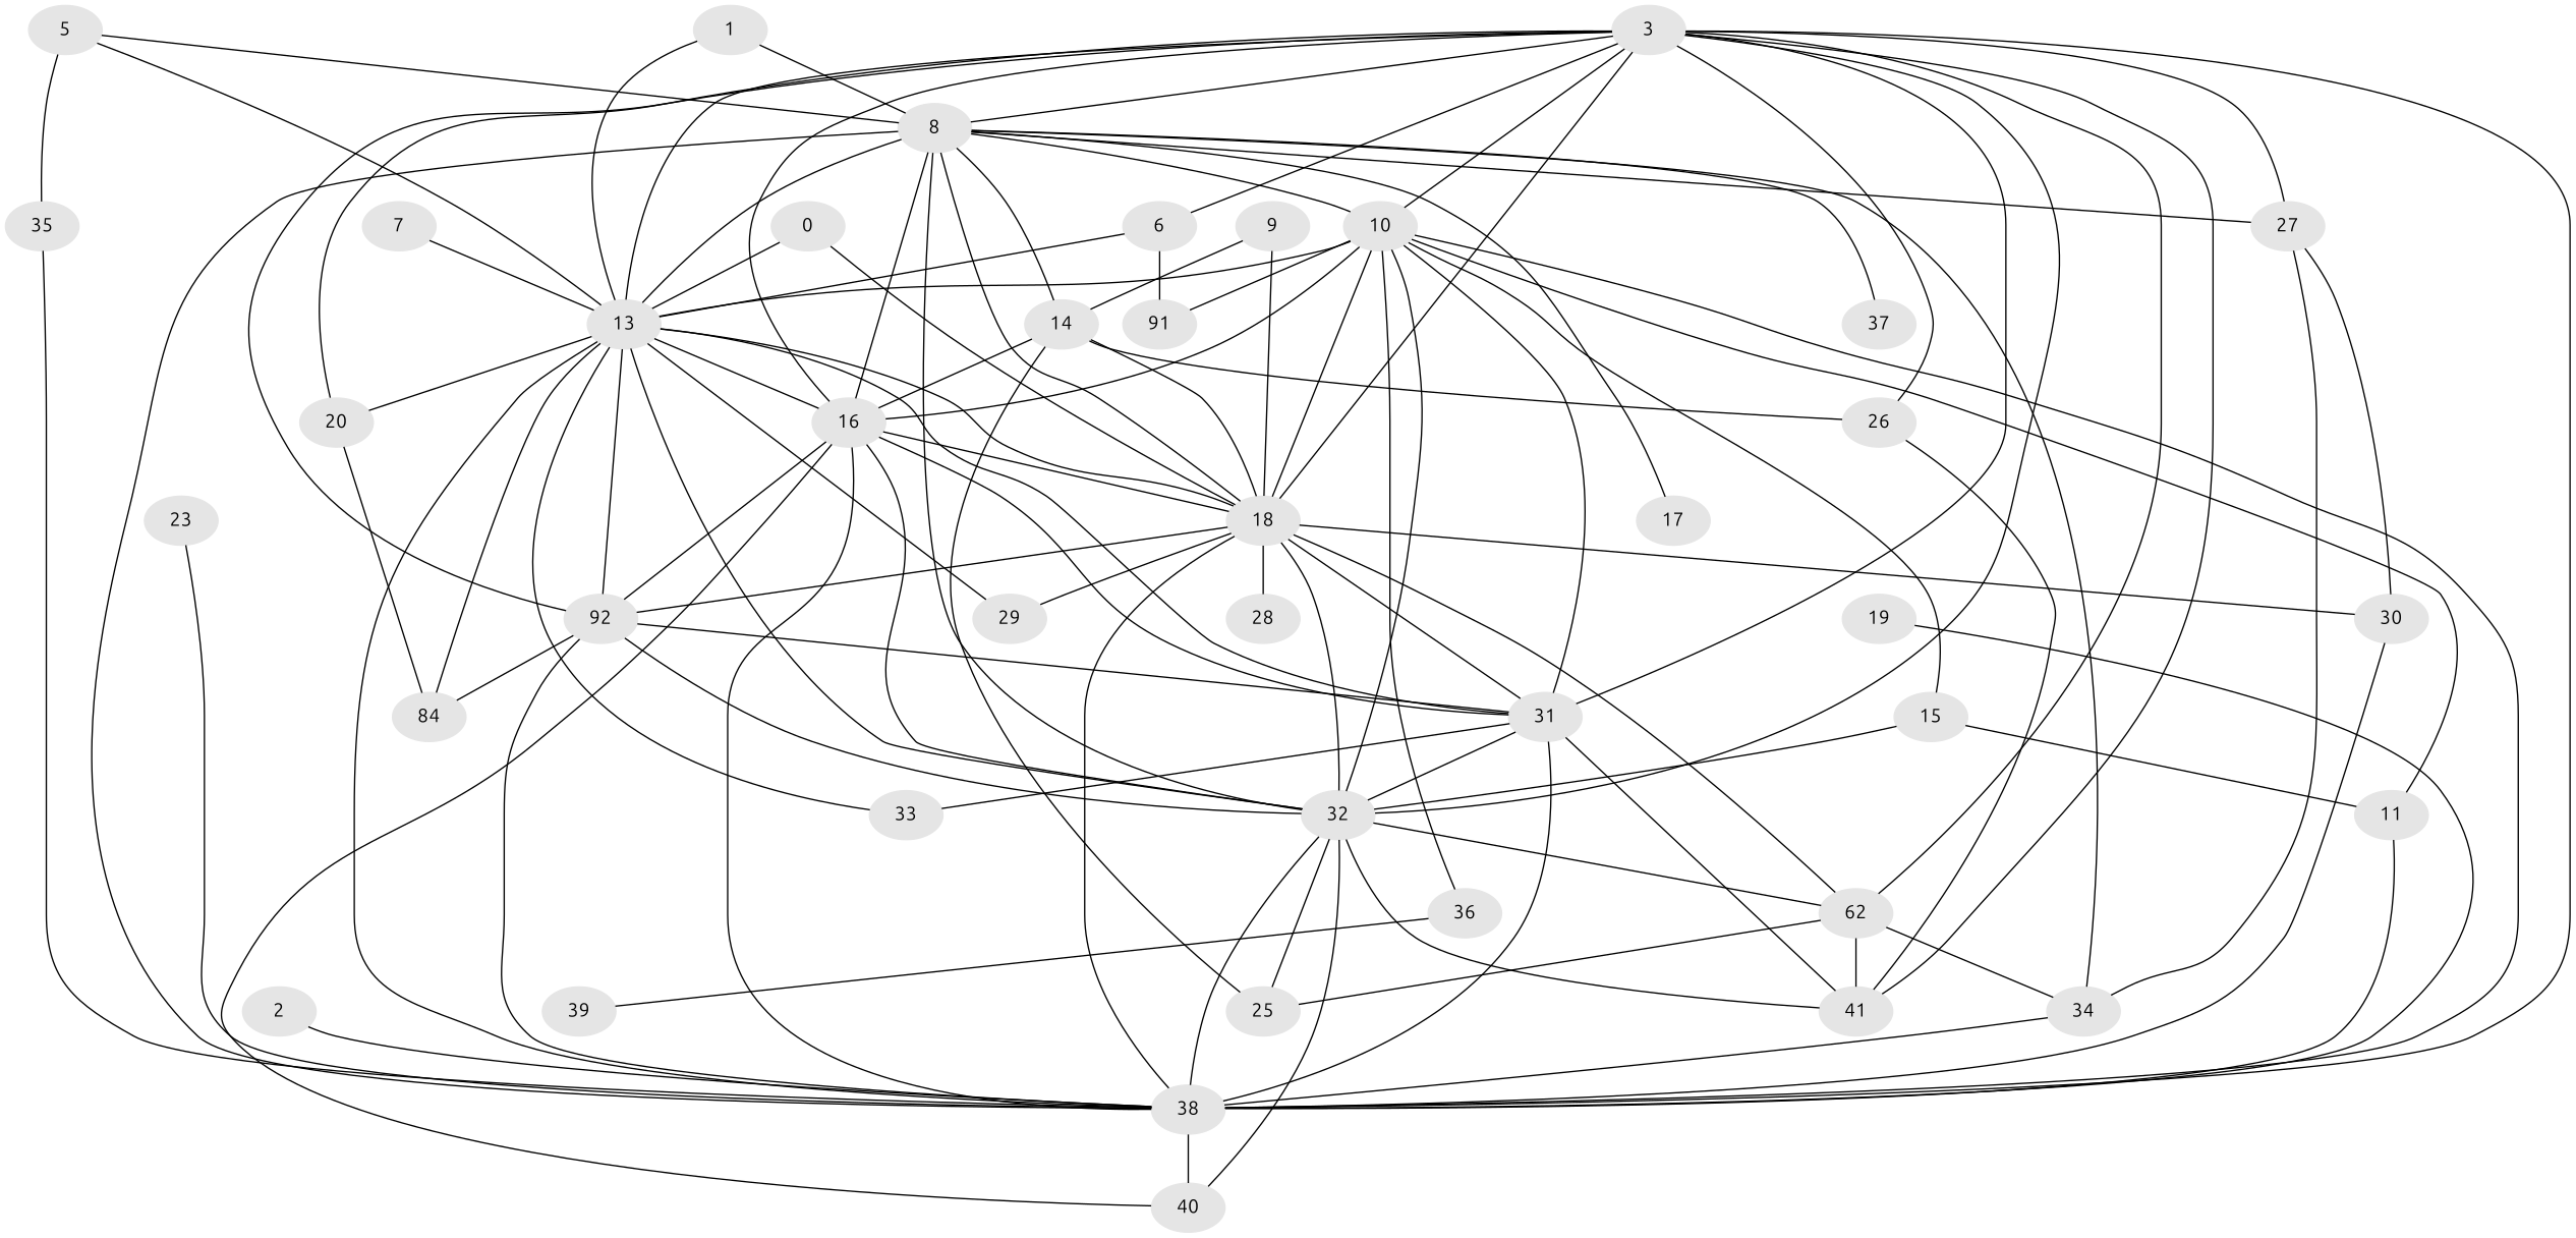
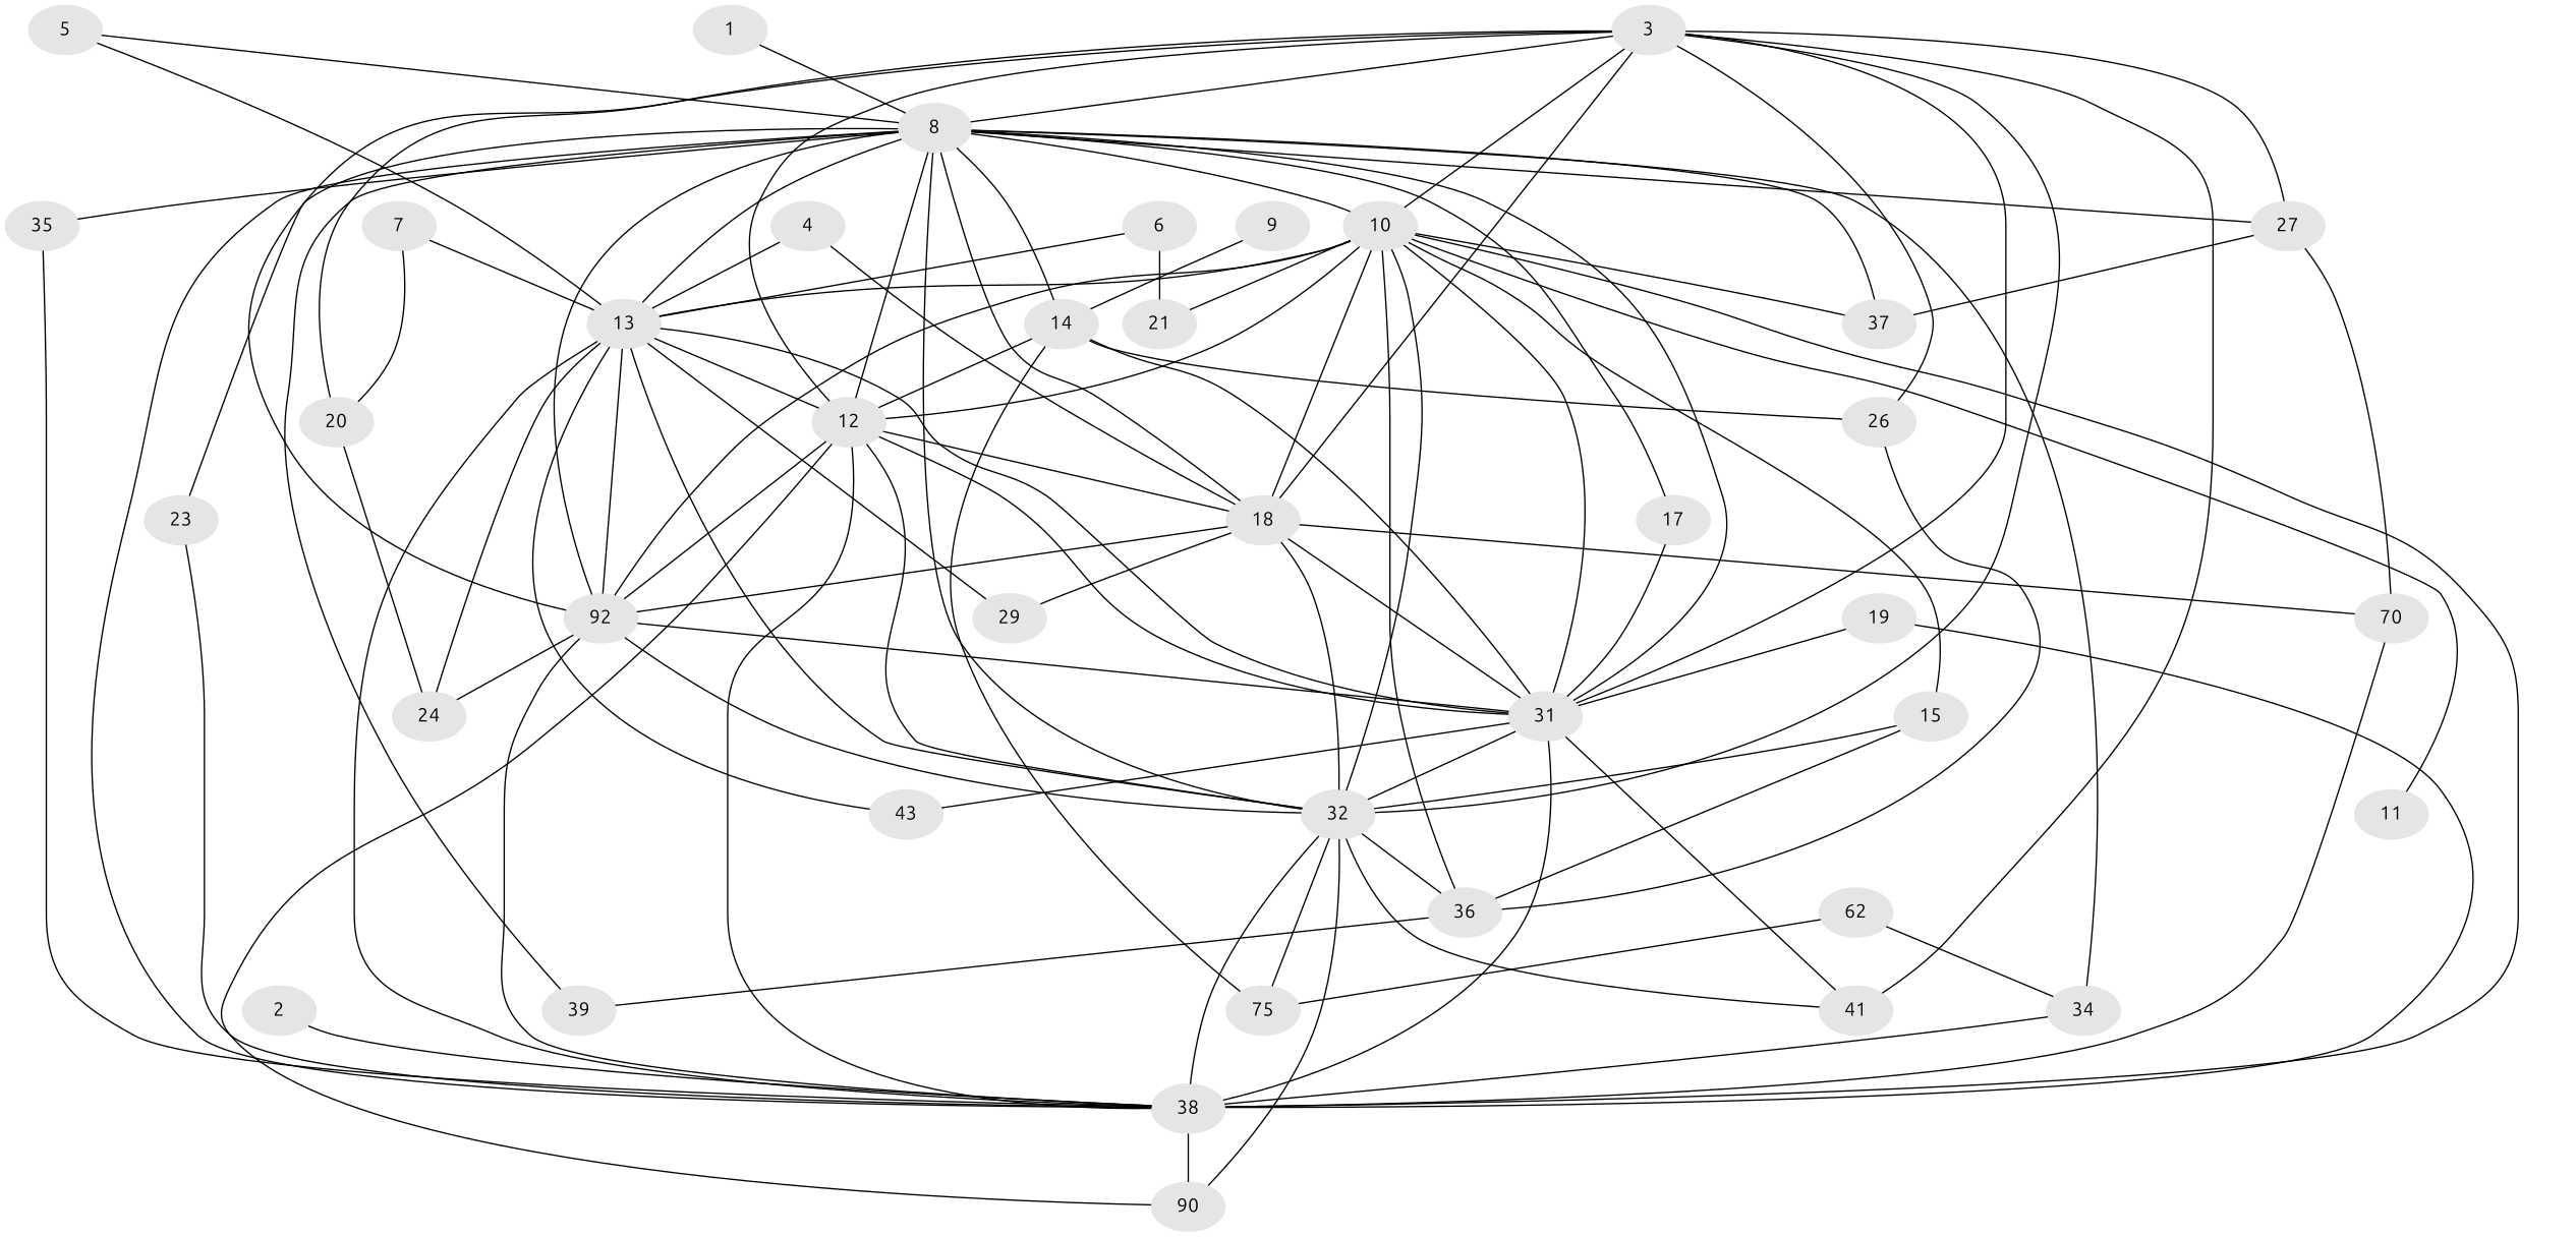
  graph {
    fontname=Ubuntu
    node [color=gray90 fontname=Ubuntu style=filled]
    edge [fontname=Ubuntu weight=1.0]
    1
    8
    13
    38
    10
-   16
+   16 [label=12]
    18
    n8 [label=92]
    27
    31
    32
    14
    17
    23
    34
    35
    37
    39
    20
-   24 [label=84]
+   24
    29
-   33
+   33 [label=43]
    2
-   40
+   40 [label=90]
    3
    6
    n27 [label=62]
    26
    41
-   21 [label=91]
+   21
    11
    15
    36
-   25
-   28
-   30
-   4 [label=0]
+   25 [label=75]
+   30 [label=70]
+   4
    5
    7
    9
    19
    1 -- 8
-   1 -- 13
    8 -- 13
    8 -- 38
    8 -- 10 [weight=2.0]
    8 -- 16 [weight=2.0]
    8 -- 18
+   8 -- n8
    8 -- 27
+   8 -- 31
    8 -- 32
    8 -- 14
    8 -- 17
+   8 -- 23
    8 -- 34
-   5 -- 35
+   8 -- 35
    8 -- 37
+   8 -- 39 [weight=2.0]
    13 -- 38
    13 -- 16
-   13 -- 18
    13 -- n8 [weight=2.0]
    13 -- 31
    13 -- 32
-   13 -- 20 [weight=2.0]
+   7 -- 20 [weight=2.0]
    13 -- 24
    13 -- 29
    13 -- 33
    38 -- 40
    10 -- 13
    10 -- 38
    10 -- 16
    10 -- 18 [weight=2.0]
+   10 -- n8
    10 -- 31
    10 -- 32
+   10 -- 37
    10 -- 21
    10 -- 11
    10 -- 15
    10 -- 36
    16 -- 38
    16 -- 18
    16 -- n8
    16 -- 31
    16 -- 32
    16 -- 40
-   18 -- 38
    18 -- n8
    18 -- 31
    18 -- 32
    18 -- 29
-   18 -- 28
    18 -- 30
    n8 -- 38
    n8 -- 31
    n8 -- 32
    n8 -- 24
-   27 -- 34
+   27 -- 37
    27 -- 30
    31 -- 38
    31 -- 32
    31 -- 33
    31 -- 41
    32 -- 38
    32 -- 40
    32 -- 41
-   32 -- n27
+   32 -- 36
    14 -- 16
-   14 -- 18
+   14 -- 31
    14 -- 26
    14 -- 25
+   17 -- 31
    23 -- 38
    34 -- 38
    35 -- 38
    20 -- 24
    2 -- 38
    3 -- 8 [weight=2.0]
-   3 -- 13
-   3 -- 38 [weight=2.0]
    3 -- 10
    3 -- 16
    3 -- 18
    3 -- n8 [weight=3.0]
    3 -- 27
    3 -- 31 [weight=2.0]
    3 -- 32 [weight=2.0]
    3 -- 20
-   3 -- 6
-   3 -- n27
    3 -- 26
    3 -- 41
    6 -- 13
    6 -- 21
-   n27 -- 18
    n27 -- 34
-   n27 -- 41
    n27 -- 25
-   26 -- 41
-   11 -- 38
+   26 -- 36
    15 -- 32
-   15 -- 11
+   15 -- 36
    36 -- 39
    25 -- 32
    30 -- 38
    4 -- 13
    4 -- 18
    5 -- 8
    5 -- 13
    7 -- 13
-   9 -- 18
    9 -- 14
    19 -- 38
+   19 -- 31
  }
